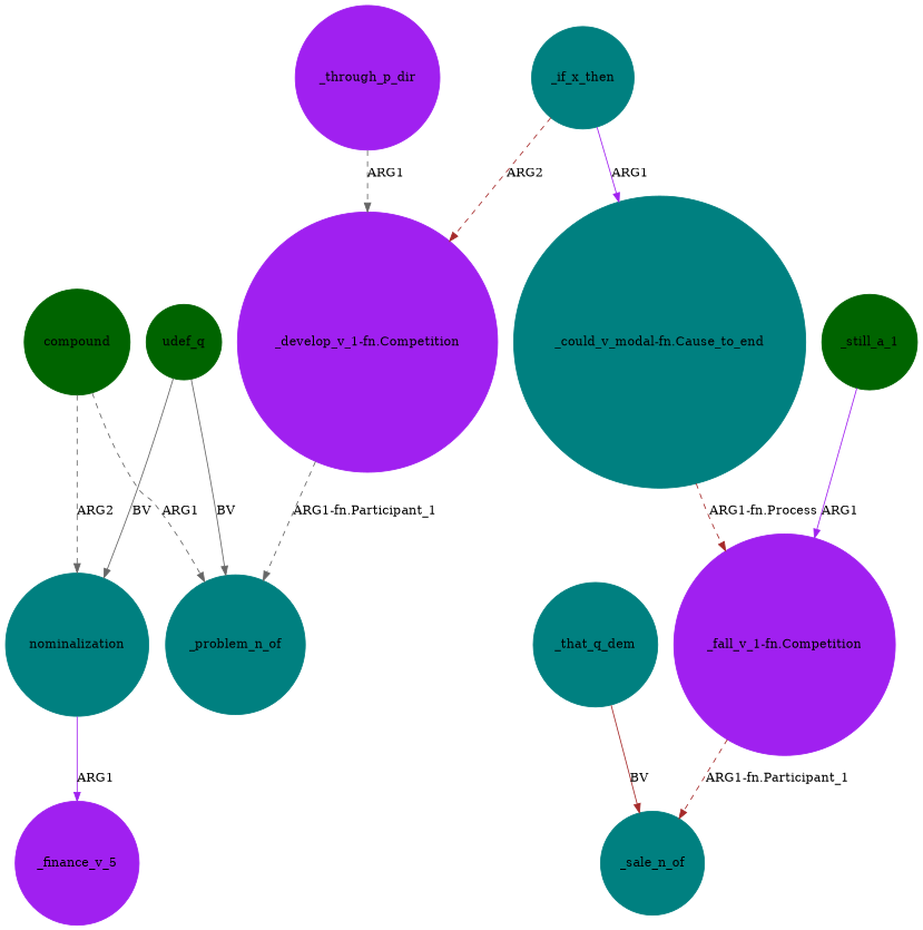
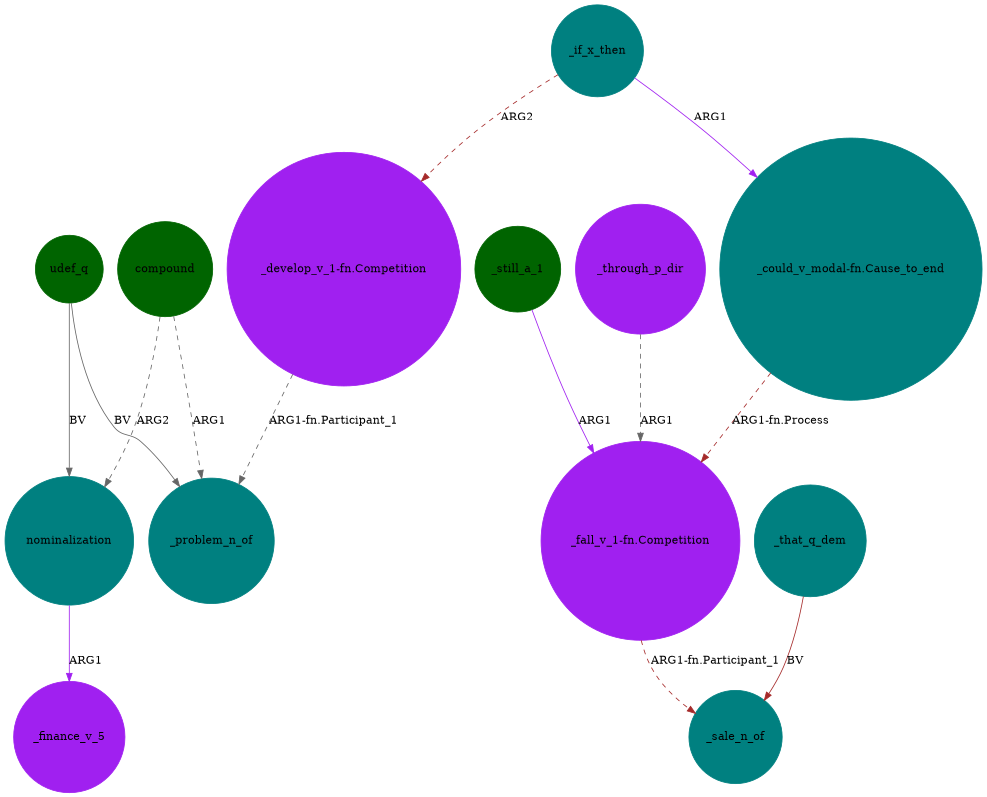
  digraph {
    node [color=teal shape=circle style=filled]
    edge [color=gray40 style=dashed]
    compound [color=darkgreen]
    _problem_n_of
    nominalization
    n4 [color=purple label=_finance_v_5]
    "_fall_v_1-fn.Competition" [color=purple]
    _sale_n_of
    _still_a_1 [color=darkgreen]
    _through_p_dir [color=purple]
    "_develop_v_1-fn.Competition" [color=purple]
    _that_q_dem
    udef_q [color=darkgreen]
    "_could_v_modal-fn.Cause_to_end"
    _if_x_then
    compound -> _problem_n_of [label=ARG1]
    compound -> nominalization [label=ARG2]
    nominalization -> n4 [color=purple label=ARG1 style=solid]
    "_fall_v_1-fn.Competition" -> _sale_n_of [color=brown label="ARG1-fn.Participant_1"]
    _still_a_1 -> "_fall_v_1-fn.Competition" [color=purple label=ARG1 style=solid]
-   _through_p_dir -> "_develop_v_1-fn.Competition" [label=ARG1]
+   _through_p_dir -> "_fall_v_1-fn.Competition" [label=ARG1]
    "_develop_v_1-fn.Competition" -> _problem_n_of [label="ARG1-fn.Participant_1"]
    _that_q_dem -> _sale_n_of [color=brown label=BV style=solid]
    udef_q -> _problem_n_of [label=BV style=solid]
    udef_q -> nominalization [label=BV style=solid]
    "_could_v_modal-fn.Cause_to_end" -> "_fall_v_1-fn.Competition" [color=brown label="ARG1-fn.Process"]
    _if_x_then -> "_develop_v_1-fn.Competition" [color=brown label=ARG2]
    _if_x_then -> "_could_v_modal-fn.Cause_to_end" [color=purple label=ARG1 style=solid]
  }
